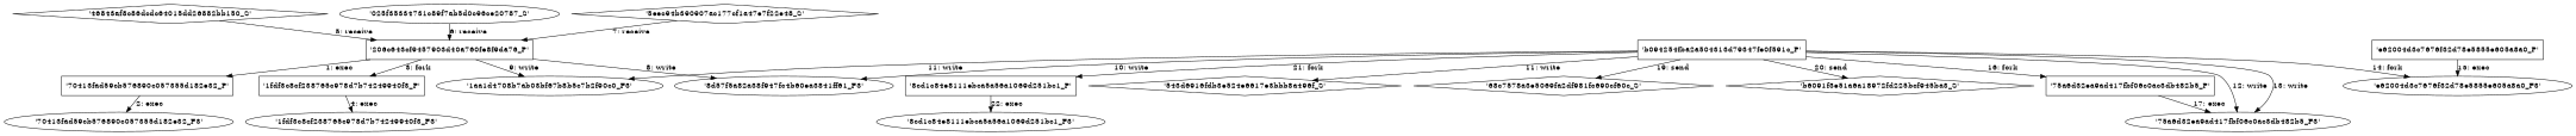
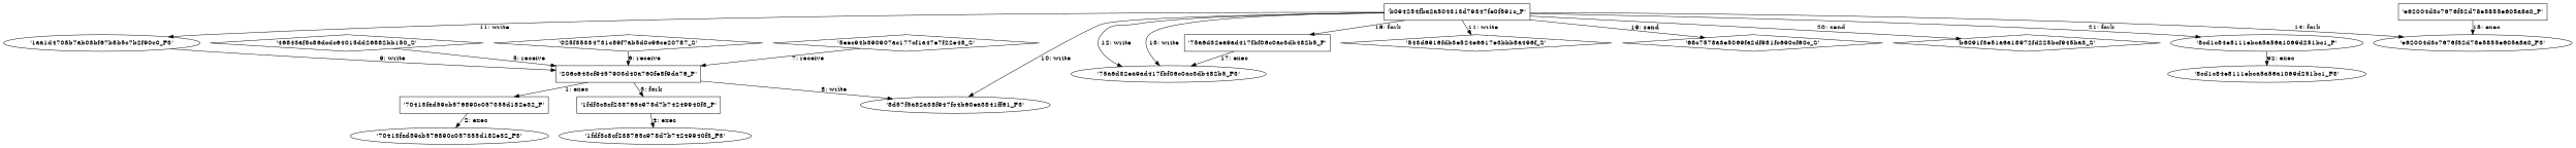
  digraph {
    engine=neato
    fixedsize=false
    fontsize=10
    nodesep=0.3
    rankdir=TB
    ranksep=0
    splines=true
    node [node_type=Process shape=box]
    "'206c643cf9457903d40a760fe8f9da76_P'"
    "'70413fad59cb576890c057355d182e32_P'"
    "'1fdf3c8cf238765c978d7b74249940f3_P'"
    "'8d57f5a82a38f947fc4b60ea3841ff61_F3'" [node_type=file shape=ellipse]
    "'1aa1d4708b7ab03bf67b8b5c7b2f90c0_F3'" [node_type=file shape=ellipse]
    "'70413fad59cb576890c057355d182e32_F3'" [node_type=File shape=ellipse]
    "'1fdf3c8cf238765c978d7b74249940f3_F3'" [node_type=File shape=ellipse]
    "'46843af8c86dcdc64015dd26882bb150_S'" [node_type=Socket shape=diamond]
-   "'025f35334731c89f7ab5d0c96ce20787_S'" [node_type=Socket shape=ellipse]
+   "'025f35334731c89f7ab5d0c96ce20787_S'" [node_type=Socket shape=diamond]
    "'5eec94b390907ac177cf1a47e7f22e48_S'" [node_type=Socket shape=diamond]
    "'b094254fba2a504313d79347fe0f591c_P'"
    "'75a6d32ea9ad417fbf06c0ac3db482b5_F3'" [node_type=File shape=ellipse]
    "'75a6d32ea9ad417fbf06c0ac3db482b5_P'"
    "'543d6916fdb3e524e6617e3bbb8a496f_S'" [node_type=Socket shape=diamond]
    "'68c7578a3e5069fa2df981fc690cf60c_S'" [node_type=Socket shape=diamond]
    "'b6091f3e51a6a18972fd225bcf945ba3_S'" [node_type=Socket shape=diamond]
-   "'8cd1c84e8111ebca5a56a1069d251bc1_P'"
+   "'8cd1c84e8111ebca5a56a1069d251bc1_P'" [shape=ellipse]
    "'e62004d3c7676f32d78e5855e605a8a0_F3'" [node_type=File shape=ellipse]
    "'e62004d3c7676f32d78e5855e605a8a0_P'"
    "'8cd1c84e8111ebca5a56a1069d251bc1_F3'" [node_type=File shape=ellipse]
    "'206c643cf9457903d40a760fe8f9da76_P'" -> "'70413fad59cb576890c057355d182e32_P'" [label="1: exec"]
    "'206c643cf9457903d40a760fe8f9da76_P'" -> "'1fdf3c8cf238765c978d7b74249940f3_P'" [label="3: fork"]
    "'206c643cf9457903d40a760fe8f9da76_P'" -> "'8d57f5a82a38f947fc4b60ea3841ff61_F3'" [label="8: write"]
-   "'206c643cf9457903d40a760fe8f9da76_P'" -> "'1aa1d4708b7ab03bf67b8b5c7b2f90c0_F3'" [label="9: write"]
+   "'1aa1d4708b7ab03bf67b8b5c7b2f90c0_F3'" -> "'206c643cf9457903d40a760fe8f9da76_P'" [label="9: write"]
    "'70413fad59cb576890c057355d182e32_P'" -> "'70413fad59cb576890c057355d182e32_F3'" [label="2: exec"]
    "'1fdf3c8cf238765c978d7b74249940f3_P'" -> "'1fdf3c8cf238765c978d7b74249940f3_F3'" [label="4: exec"]
    "'46843af8c86dcdc64015dd26882bb150_S'" -> "'206c643cf9457903d40a760fe8f9da76_P'" [label="5: receive"]
    "'025f35334731c89f7ab5d0c96ce20787_S'" -> "'206c643cf9457903d40a760fe8f9da76_P'" [label="6: receive"]
    "'5eec94b390907ac177cf1a47e7f22e48_S'" -> "'206c643cf9457903d40a760fe8f9da76_P'" [label="7: receive"]
    "'b094254fba2a504313d79347fe0f591c_P'" -> "'8d57f5a82a38f947fc4b60ea3841ff61_F3'" [label="10: write"]
    "'b094254fba2a504313d79347fe0f591c_P'" -> "'1aa1d4708b7ab03bf67b8b5c7b2f90c0_F3'" [label="11: write"]
    "'b094254fba2a504313d79347fe0f591c_P'" -> "'75a6d32ea9ad417fbf06c0ac3db482b5_F3'" [label="12: write"]
    "'b094254fba2a504313d79347fe0f591c_P'" -> "'75a6d32ea9ad417fbf06c0ac3db482b5_F3'" [label="13: write"]
    "'b094254fba2a504313d79347fe0f591c_P'" -> "'75a6d32ea9ad417fbf06c0ac3db482b5_P'" [label="16: fork"]
    "'b094254fba2a504313d79347fe0f591c_P'" -> "'543d6916fdb3e524e6617e3bbb8a496f_S'" [label="11: write"]
    "'b094254fba2a504313d79347fe0f591c_P'" -> "'68c7578a3e5069fa2df981fc690cf60c_S'" [label="19: send"]
    "'b094254fba2a504313d79347fe0f591c_P'" -> "'b6091f3e51a6a18972fd225bcf945ba3_S'" [label="20: send"]
    "'b094254fba2a504313d79347fe0f591c_P'" -> "'8cd1c84e8111ebca5a56a1069d251bc1_P'" [label="21: fork"]
    "'b094254fba2a504313d79347fe0f591c_P'" -> "'e62004d3c7676f32d78e5855e605a8a0_F3'" [label="14: fork"]
    "'75a6d32ea9ad417fbf06c0ac3db482b5_P'" -> "'75a6d32ea9ad417fbf06c0ac3db482b5_F3'" [label="17: exec"]
-   "'8cd1c84e8111ebca5a56a1069d251bc1_P'" -> "'8cd1c84e8111ebca5a56a1069d251bc1_F3'" [label="22: exec"]
+   "'8cd1c84e8111ebca5a56a1069d251bc1_P'" -> "'8cd1c84e8111ebca5a56a1069d251bc1_F3'" [label="92: exec"]
    "'e62004d3c7676f32d78e5855e605a8a0_P'" -> "'e62004d3c7676f32d78e5855e605a8a0_F3'" [label="15: exec"]
  }
